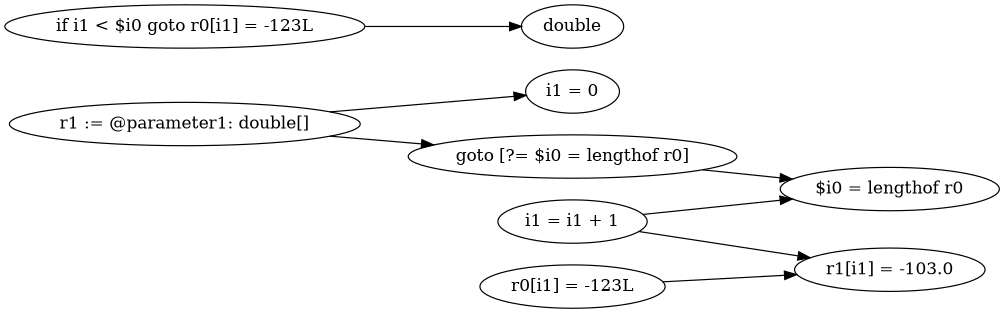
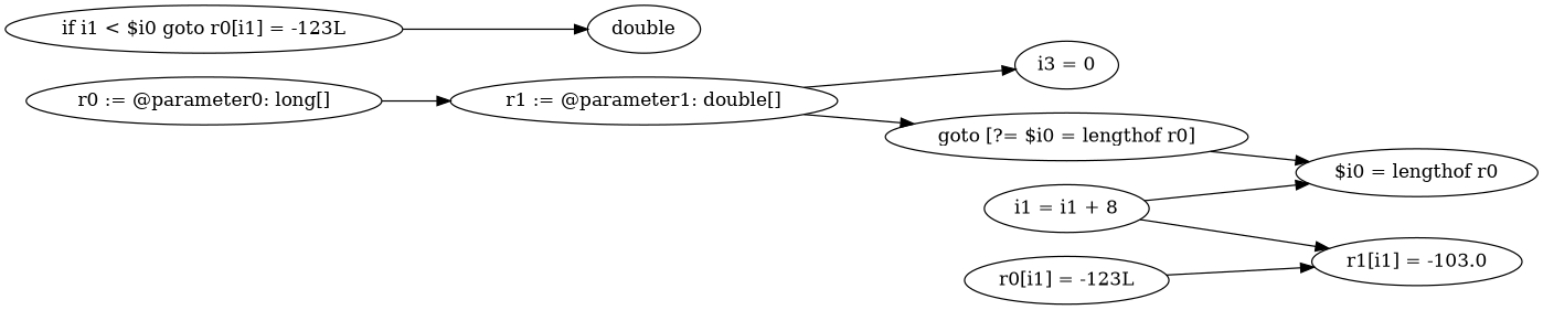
  digraph {
    rankdir=LR
+   "r0 := @parameter0: long[]"
    "r1 := @parameter1: double[]"
-   "i1 = 0"
+   "i1 = 0" [label="i3 = 0"]
    "goto [?= $i0 = lengthof r0]"
    "$i0 = lengthof r0"
    "r0[i1] = -123L"
    "r1[i1] = -103.0"
-   "i1 = i1 + 1"
+   "i1 = i1 + 1" [label="i1 = i1 + 8"]
    n9 [label=double]
    "if i1 < $i0 goto r0[i1] = -123L"
+   "r0 := @parameter0: long[]" -> "r1 := @parameter1: double[]"
    "r1 := @parameter1: double[]" -> "i1 = 0"
    "r1 := @parameter1: double[]" -> "goto [?= $i0 = lengthof r0]"
    "goto [?= $i0 = lengthof r0]" -> "$i0 = lengthof r0"
    "r0[i1] = -123L" -> "r1[i1] = -103.0"
    "i1 = i1 + 1" -> "$i0 = lengthof r0"
    "i1 = i1 + 1" -> "r1[i1] = -103.0"
    "if i1 < $i0 goto r0[i1] = -123L" -> n9
  }
